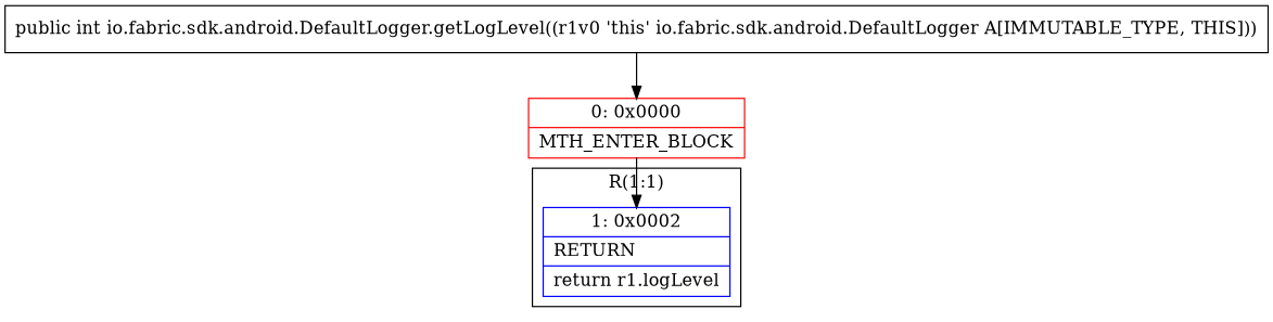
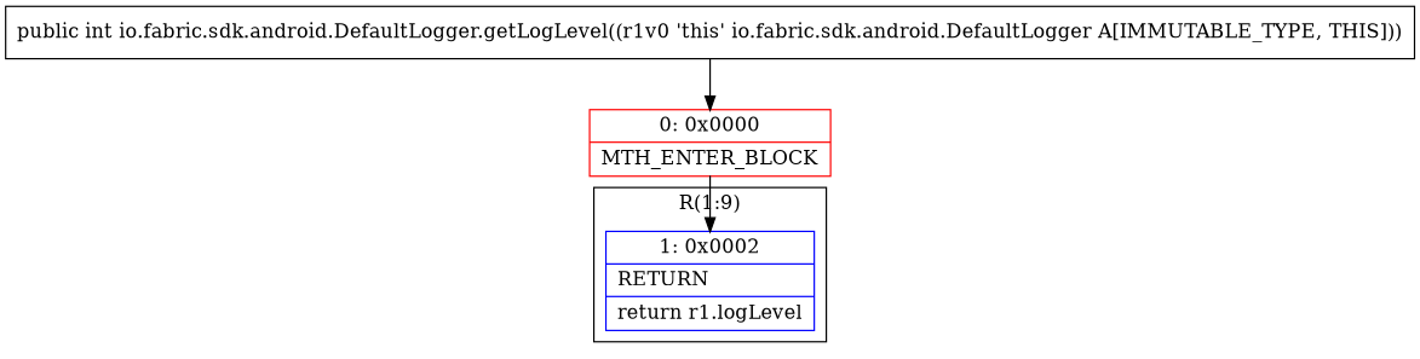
  digraph {
    node [shape=record]
    n1 [color=blue label="{1\:\ 0x0002|RETURN\l|return r1.logLevel\l}"]
    n2 [color=red label="{0\:\ 0x0000|MTH_ENTER_BLOCK\l}"]
    n3 [label="{public int io.fabric.sdk.android.DefaultLogger.getLogLevel((r1v0 'this' io.fabric.sdk.android.DefaultLogger A[IMMUTABLE_TYPE, THIS])) }"]
    subgraph cluster_1 {
-     label="R(1:1)"
+     label="R(1:9)"
      n1
    }
    n2 -> n1
    n3 -> n2
  }
